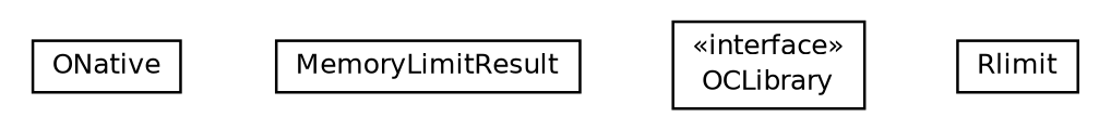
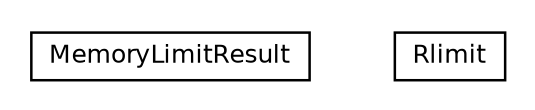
  digraph {
    nodesep=0.25
    ranksep=0.5
    node [fontcolor=black fontname=Helvetica fontsize=10.0 shape=plaintext]
-   n1 [label=<<table title="com.orientechnologies.common.jna.ONative" border="0" cellborder="1" cellspacing="0" cellpadding="2" port="p" href="./ONative.html"> 		<tr><td><table border="0" cellspacing="0" cellpadding="1"> <tr><td align="center" balign="center"> ONative </td></tr> 		</table></td></tr> 		</table>>]
    n2 [label=<<table title="com.orientechnologies.common.jna.ONative.MemoryLimitResult" border="0" cellborder="1" cellspacing="0" cellpadding="2" port="p" href="./ONative.MemoryLimitResult.html"> 		<tr><td><table border="0" cellspacing="0" cellpadding="1"> <tr><td align="center" balign="center"> MemoryLimitResult </td></tr> 		</table></td></tr> 		</table>>]
-   n3 [label=<<table title="com.orientechnologies.common.jna.OCLibrary" border="0" cellborder="1" cellspacing="0" cellpadding="2" port="p" href="./OCLibrary.html"> 		<tr><td><table border="0" cellspacing="0" cellpadding="1"> <tr><td align="center" balign="center"> &#171;interface&#187; </td></tr> <tr><td align="center" balign="center"> OCLibrary </td></tr> 		</table></td></tr> 		</table>>]
    n4 [label=<<table title="com.orientechnologies.common.jna.OCLibrary.Rlimit" border="0" cellborder="1" cellspacing="0" cellpadding="2" port="p" href="./OCLibrary.Rlimit.html"> 		<tr><td><table border="0" cellspacing="0" cellpadding="1"> <tr><td align="center" balign="center"> Rlimit </td></tr> 		</table></td></tr> 		</table>>]
  }
